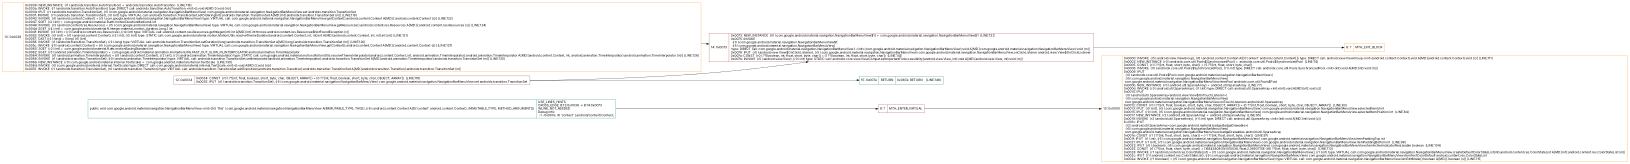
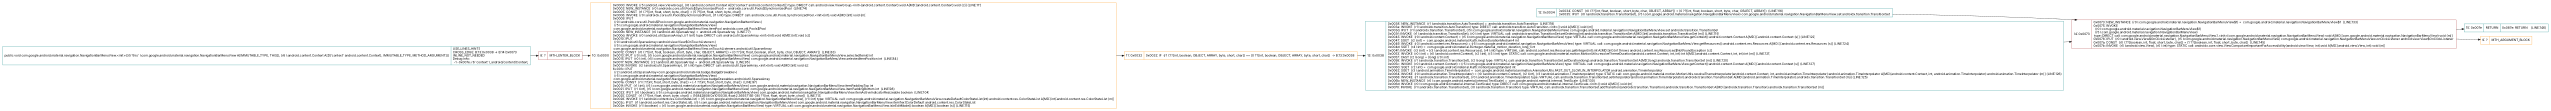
  digraph {
    fontname=Inter
    rankdir=LR
    node [color=teal fontname=Inter shape=record]
    edge [fontname=Inter]
-   n1 [color=brown label="{8\:\ ?|MTH_ENTER_VIRTUAL\l}"]
+   n1 [color=brown label="{8\:\ ?|MTH_ENTER_BLOCK\l}"]
    n2 [color=darkorange label="{10\:\ 0x0000|0x0000: INVOKE  (r5 I:android.view.ViewGroup), (r6 I:android.content.Context A[D('context' android.content.Context)]) type: DIRECT call: android.view.ViewGroup.\<init\>(android.content.Context):void A[MD:(android.content.Context):void (c)] (LINE:111)\l0x0003: NEW_INSTANCE  (r0 I:androidx.core.util.Pools$SynchronizedPool) =  androidx.core.util.Pools$SynchronizedPool  (LINE:74)\l0x0005: CONST  (r1 I:??[int, float, short, byte, char]) = (5 ??[int, float, short, byte, char]) \l0x0006: INVOKE  (r0 I:androidx.core.util.Pools$SynchronizedPool), (r1 I:int) type: DIRECT call: androidx.core.util.Pools.SynchronizedPool.\<init\>(int):void A[MD:(int):void (m)]\l0x0009: IPUT  \l  (r0 I:androidx.core.util.Pools$Pool\<com.google.android.material.navigation.NavigationBarItemView\>)\l  (r5 I:com.google.android.material.navigation.NavigationBarMenuView)\l com.google.android.material.navigation.NavigationBarMenuView.itemPool androidx.core.util.Pools$Pool \l0x000b: NEW_INSTANCE  (r0 I:android.util.SparseArray) =  android.util.SparseArray  (LINE:77)\l0x000d: INVOKE  (r0 I:android.util.SparseArray), (r1 I:int) type: DIRECT call: android.util.SparseArray.\<init\>(int):void A[MD:(int):void (c)]\l0x0010: IPUT  \l  (r0 I:android.util.SparseArray\<android.view.View$OnTouchListener\>)\l  (r5 I:com.google.android.material.navigation.NavigationBarMenuView)\l com.google.android.material.navigation.NavigationBarMenuView.onTouchListeners android.util.SparseArray \l0x0012: CONST  (r0 I:??[int, float, boolean, short, byte, char, OBJECT, ARRAY]) = (0 ??[int, float, boolean, short, byte, char, OBJECT, ARRAY])  (LINE:83)\l0x0013: IPUT  (r0 I:int), (r5 I:com.google.android.material.navigation.NavigationBarMenuView) com.google.android.material.navigation.NavigationBarMenuView.selectedItemId int \l0x0015: IPUT  (r0 I:int), (r5 I:com.google.android.material.navigation.NavigationBarMenuView) com.google.android.material.navigation.NavigationBarMenuView.selectedItemPosition int  (LINE:84)\l0x0017: NEW_INSTANCE  (r2 I:android.util.SparseArray) =  android.util.SparseArray  (LINE:95)\l0x0019: INVOKE  (r2 I:android.util.SparseArray), (r1 I:int) type: DIRECT call: android.util.SparseArray.\<init\>(int):void A[MD:(int):void (c)]\l6x001c: IPUT  \l  (r2 I:android.util.SparseArray\<com.google.android.material.badge.BadgeDrawable\>)\l  (r5 I:com.google.android.material.navigation.NavigationBarMenuView)\l com.google.android.material.navigation.NavigationBarMenuView.badgeDrawables android.util.SparseArray \l0x001e: CONST  (r1 I:??[int, float, short, byte, char]) = (\-1 ??[int, float, short, byte, char])  (LINE:97)\l0x001f: IPUT  (r1 I:int), (r5 I:com.google.android.material.navigation.NavigationBarMenuView) com.google.android.material.navigation.NavigationBarMenuView.itemPaddingTop int \l0x0021: IPUT  (r1 I:int), (r5 I:com.google.android.material.navigation.NavigationBarMenuView) com.google.android.material.navigation.NavigationBarMenuView.itemPaddingBottom int  (LINE:98)\l0x0023: IPUT  (r0 I:boolean), (r5 I:com.google.android.material.navigation.NavigationBarMenuView) com.google.android.material.navigation.NavigationBarMenuView.itemActiveIndicatorResizeable boolean  (LINE:104)\l0x0025: CONST  (r1 I:??[int, float, short, byte, char]) = (16842808(0x1010038, float:2.3693715E\-38) ??[int, float, short, byte, char])  (LINE:113)\l0x0028: INVOKE  (r1 I:android.content.res.ColorStateList) = (r5 I:com.google.android.material.navigation.NavigationBarMenuView), (r1 I:int) type: VIRTUAL call: com.google.android.material.navigation.NavigationBarMenuView.createDefaultColorStateList(int):android.content.res.ColorStateList A[MD:(int):android.content.res.ColorStateList (m)]\l0x002c: IPUT  (r1 I:android.content.res.ColorStateList), (r5 I:com.google.android.material.navigation.NavigationBarMenuView) com.google.android.material.navigation.NavigationBarMenuView.itemTextColorDefault android.content.res.ColorStateList \l0x002e: INVOKE  (r1 I:boolean) = (r5 I:com.google.android.material.navigation.NavigationBarMenuView) type: VIRTUAL call: com.google.android.material.navigation.NavigationBarMenuView.isInEditMode():boolean A[MD:():boolean (s)] (LINE:115)\l}"]
-   n4 [color=darkorange label="{13\:\ 0x0038|0x0038: NEW_INSTANCE  (r1 I:androidx.transition.AutoTransition) =  androidx.transition.AutoTransition  (LINE:118)\l0x003a: INVOKE  (r1 I:androidx.transition.AutoTransition) type: DIRECT call: androidx.transition.AutoTransition.\<init\>():void A[MD:():void (m)]\l0x003d: IPUT  (r1 I:androidx.transition.TransitionSet), (r5 I:com.google.android.material.navigation.NavigationBarMenuView) com.google.android.material.navigation.NavigationBarMenuView.set androidx.transition.TransitionSet \l0x003f: INVOKE  (r1 I:androidx.transition.TransitionSet), (r0 I:int) type: VIRTUAL call: androidx.transition.TransitionSet.setOrdering(int):androidx.transition.TransitionSet A[MD:(int):androidx.transition.TransitionSet (m)] (LINE:119)\l0x0043: INVOKE  (r0 I:android.content.Context) = (r5 I:com.google.android.material.navigation.NavigationBarMenuView) type: VIRTUAL call: com.google.android.material.navigation.NavigationBarMenuView.getContext():android.content.Context A[MD:():android.content.Context (s)] (LINE:122)\l0x0047: SGET  (r2 I:int) =  com.google.android.material.R.attr.motionDurationMedium4 int \l0x0049: INVOKE  (r3 I:android.content.res.Resources) = (r5 I:com.google.android.material.navigation.NavigationBarMenuView) type: VIRTUAL call: com.google.android.material.navigation.NavigationBarMenuView.getResources():android.content.res.Resources A[MD:():android.content.res.Resources (s)] (LINE:124)\l0x004d: SGET  (r4 I:int) =  com.google.android.material.R.integer.material_motion_duration_long_1 int \l0x004f: INVOKE  (r3 I:int) = (r3 I:android.content.res.Resources), (r4 I:int) type: VIRTUAL call: android.content.res.Resources.getInteger(int):int A[MD:(int):int throws android.content.res.Resources$NotFoundException (c)]\l0x0053: INVOKE  (r0 I:int) = (r0 I:android.content.Context), (r2 I:int), (r3 I:int) type: STATIC call: com.google.android.material.motion.MotionUtils.resolveThemeDuration(android.content.Context, int, int):int A[MD:(android.content.Context, int, int):int (m)] (LINE:121)\l0x0057: CAST (r2 I:long) = (long) (r0 I:int) \l0x0058: INVOKE  (r1 I:androidx.transition.TransitionSet), (r2 I:long) type: VIRTUAL call: androidx.transition.TransitionSet.setDuration(long):androidx.transition.TransitionSet A[MD:(long):androidx.transition.TransitionSet (m)] (LINE:120)\l0x005c: INVOKE  (r0 I:android.content.Context) = (r5 I:com.google.android.material.navigation.NavigationBarMenuView) type: VIRTUAL call: com.google.android.material.navigation.NavigationBarMenuView.getContext():android.content.Context A[MD:():android.content.Context (s)] (LINE:127)\l0x0060: SGET  (r2 I:int) =  com.google.android.material.R.attr.motionEasingStandard int \l0x0062: SGET  (r3 I:android.animation.TimeInterpolator) =  com.google.android.material.animation.AnimationUtils.FAST_OUT_SLOW_IN_INTERPOLATOR android.animation.TimeInterpolator \l0x0064: INVOKE  (r0 I:android.animation.TimeInterpolator) = (r0 I:android.content.Context), (r2 I:int), (r3 I:android.animation.TimeInterpolator) type: STATIC call: com.google.android.material.motion.MotionUtils.resolveThemeInterpolator(android.content.Context, int, android.animation.TimeInterpolator):android.animation.TimeInterpolator A[MD:(android.content.Context, int, android.animation.TimeInterpolator):android.animation.TimeInterpolator (m)] (LINE:126)\l0x0068: INVOKE  (r1 I:androidx.transition.TransitionSet), (r0 I:android.animation.TimeInterpolator) type: VIRTUAL call: androidx.transition.TransitionSet.setInterpolator(android.animation.TimeInterpolator):androidx.transition.TransitionSet A[MD:(android.animation.TimeInterpolator):androidx.transition.TransitionSet (m)] (LINE:125)\l0x006b: NEW_INSTANCE  (r0 I:com.google.android.material.internal.TextScale) =  com.google.android.material.internal.TextScale  (LINE:130)\l0x006d: INVOKE  (r0 I:com.google.android.material.internal.TextScale) type: DIRECT call: com.google.android.material.internal.TextScale.\<init\>():void A[MD:():void (m)]\l0x0070: INVOKE  (r1 I:androidx.transition.TransitionSet), (r0 I:androidx.transition.Transition) type: VIRTUAL call: androidx.transition.TransitionSet.addTransition(androidx.transition.Transition):androidx.transition.TransitionSet A[MD:(androidx.transition.Transition):androidx.transition.TransitionSet (m)]\l}"]
-   n5 [color=brown label="{12\:\ 0x0034|0x0034: CONST  (r0 I:??[int, float, boolean, short, byte, char, OBJECT, ARRAY]) = (0 ??[int, float, boolean, short, byte, char, OBJECT, ARRAY])  (LINE:116)\l0x0035: IPUT  (r0 I:androidx.transition.TransitionSet), (r5 I:com.google.android.material.navigation.NavigationBarMenuView) com.google.android.material.navigation.NavigationBarMenuView.set androidx.transition.TransitionSet \l}"]
+   n3 [color=darkorange label="{11\:\ 0x0032|0x0032: IF  (r1 I:??[int, boolean, OBJECT, ARRAY, byte, short, char]) == (0 ??[int, boolean, OBJECT, ARRAY, byte, short, char])  \-\> B:13:0x0038 \l}"]
+   n4 [label="{13\:\ 0x0038|0x0038: NEW_INSTANCE  (r1 I:androidx.transition.AutoTransition) =  androidx.transition.AutoTransition  (LINE:118)\l0x003a: INVOKE  (r1 I:androidx.transition.AutoTransition) type: DIRECT call: androidx.transition.AutoTransition.\<init\>():void A[MD:():void (m)]\l0x003d: IPUT  (r1 I:androidx.transition.TransitionSet), (r5 I:com.google.android.material.navigation.NavigationBarMenuView) com.google.android.material.navigation.NavigationBarMenuView.set androidx.transition.TransitionSet \l0x003f: INVOKE  (r1 I:androidx.transition.TransitionSet), (r0 I:int) type: VIRTUAL call: androidx.transition.TransitionSet.setOrdering(int):androidx.transition.TransitionSet A[MD:(int):androidx.transition.TransitionSet (m)] (LINE:119)\l0x0043: INVOKE  (r0 I:android.content.Context) = (r5 I:com.google.android.material.navigation.NavigationBarMenuView) type: VIRTUAL call: com.google.android.material.navigation.NavigationBarMenuView.getContext():android.content.Context A[MD:():android.content.Context (s)] (LINE:122)\l0x0047: SGET  (r2 I:int) =  com.google.android.material.R.attr.motionDurationMedium4 int \l0x0049: INVOKE  (r3 I:android.content.res.Resources) = (r5 I:com.google.android.material.navigation.NavigationBarMenuView) type: VIRTUAL call: com.google.android.material.navigation.NavigationBarMenuView.getResources():android.content.res.Resources A[MD:():android.content.res.Resources (s)] (LINE:124)\l0x004d: SGET  (r4 I:int) =  com.google.android.material.R.integer.material_motion_duration_long_1 int \l0x004f: INVOKE  (r3 I:int) = (r3 I:android.content.res.Resources), (r4 I:int) type: VIRTUAL call: android.content.res.Resources.getInteger(int):int A[MD:(int):int throws android.content.res.Resources$NotFoundException (c)]\l0x0053: INVOKE  (r0 I:int) = (r0 I:android.content.Context), (r2 I:int), (r3 I:int) type: STATIC call: com.google.android.material.motion.MotionUtils.resolveThemeDuration(android.content.Context, int, int):int A[MD:(android.content.Context, int, int):int (m)] (LINE:121)\l0x0057: CAST (r2 I:long) = (long) (r0 I:int) \l0x0058: INVOKE  (r1 I:androidx.transition.TransitionSet), (r2 I:long) type: VIRTUAL call: androidx.transition.TransitionSet.setDuration(long):androidx.transition.TransitionSet A[MD:(long):androidx.transition.TransitionSet (m)] (LINE:120)\l0x005c: INVOKE  (r0 I:android.content.Context) = (r5 I:com.google.android.material.navigation.NavigationBarMenuView) type: VIRTUAL call: com.google.android.material.navigation.NavigationBarMenuView.getContext():android.content.Context A[MD:():android.content.Context (s)] (LINE:127)\l0x0060: SGET  (r2 I:int) =  com.google.android.material.R.attr.motionEasingStandard int \l0x0062: SGET  (r3 I:android.animation.TimeInterpolator) =  com.google.android.material.animation.AnimationUtils.FAST_OUT_SLOW_IN_INTERPOLATOR android.animation.TimeInterpolator \l0x0064: INVOKE  (r0 I:android.animation.TimeInterpolator) = (r0 I:android.content.Context), (r2 I:int), (r3 I:android.animation.TimeInterpolator) type: STATIC call: com.google.android.material.motion.MotionUtils.resolveThemeInterpolator(android.content.Context, int, android.animation.TimeInterpolator):android.animation.TimeInterpolator A[MD:(android.content.Context, int, android.animation.TimeInterpolator):android.animation.TimeInterpolator (m)] (LINE:126)\l0x0068: INVOKE  (r1 I:androidx.transition.TransitionSet), (r0 I:android.animation.TimeInterpolator) type: VIRTUAL call: androidx.transition.TransitionSet.setInterpolator(android.animation.TimeInterpolator):androidx.transition.TransitionSet A[MD:(android.animation.TimeInterpolator):androidx.transition.TransitionSet (m)] (LINE:125)\l0x006b: NEW_INSTANCE  (r0 I:com.google.android.material.internal.TextScale) =  com.google.android.material.internal.TextScale  (LINE:130)\l0x006d: INVOKE  (r0 I:com.google.android.material.internal.TextScale) type: DIRECT call: com.google.android.material.internal.TextScale.\<init\>():void A[MD:():void (m)]\l0x0070: INVOKE  (r1 I:androidx.transition.TransitionSet), (r0 I:androidx.transition.Transition) type: VIRTUAL call: androidx.transition.TransitionSet.addTransition(androidx.transition.Transition):androidx.transition.TransitionSet A[MD:(androidx.transition.Transition):androidx.transition.TransitionSet (m)]\l}"]
+   n5 [label="{12\:\ 0x0034|0x0034: CONST  (r0 I:??[int, float, boolean, short, byte, char, OBJECT, ARRAY]) = (0 ??[int, float, boolean, short, byte, char, OBJECT, ARRAY])  (LINE:116)\l0x0035: IPUT  (r0 I:androidx.transition.TransitionSet), (r5 I:com.google.android.material.navigation.NavigationBarMenuView) com.google.android.material.navigation.NavigationBarMenuView.set androidx.transition.TransitionSet \l}"]
    n6 [color=brown label="{14\:\ 0x0073|0x0073: NEW_INSTANCE  (r0 I:com.google.android.material.navigation.NavigationBarMenuView$1) =  com.google.android.material.navigation.NavigationBarMenuView$1  (LINE:133)\l0x0075: INVOKE  \l  (r0 I:com.google.android.material.navigation.NavigationBarMenuView$1)\l  (r5 I:com.google.android.material.navigation.NavigationBarMenuView)\l type: DIRECT call: com.google.android.material.navigation.NavigationBarMenuView.1.\<init\>(com.google.android.material.navigation.NavigationBarMenuView):void A[MD:(com.google.android.material.navigation.NavigationBarMenuView):void (m)]\l0x0078: IPUT  (r0 I:android.view.View$OnClickListener), (r5 I:com.google.android.material.navigation.NavigationBarMenuView) com.google.android.material.navigation.NavigationBarMenuView.onClickListener android.view.View$OnClickListener \l0x007a: CONST  (r0 I:??[boolean, int, float, short, byte, char]) = (1 ??[boolean, int, float, short, byte, char])  (LINE:145)\l0x007b: INVOKE  (r5 I:android.view.View), (r0 I:int) type: STATIC call: androidx.core.view.ViewCompat.setImportantForAccessibility(android.view.View, int):void A[MD:(android.view.View, int):void (m)]\l}"]
    n7 [label="{15\:\ 0x007e|RETURN\l|0x087e: RETURN    (LINE:146)\l}"]
-   n8 [color=darkorange label="{9\:\ ?|MTH_EXIT_BLOCK\l}"]
+   n8 [color=darkorange label="{9\:\ ?|MTH_ARGUMENT_BLOCK\l}"]
    n9 [label="{public void com.google.android.material.navigation.NavigationBarMenuView.\<init\>((r5 'this' I:com.google.android.material.navigation.NavigationBarMenuView A[IMMUTABLE_TYPE, THIS]), (r6 I:android.content.Context A[D('context' android.content.Context), IMMUTABLE_TYPE, METHOD_ARGUMENT]))  | USE_LINES_HINTS\lCROSS_EDGE: B:13:0x0038 \-\> B:14:0x0073\lINLINE_NOT_NEEDED\lDebug Info:\l  \-1 \-0x007e: r6 'context' Landroid\/content\/Context;\l}"]
    n1 -> n2
+   n2 -> n3
+   n3 -> n4
    n4 -> n6
    n5 -> n6
-   n5 -> n7
+   n6 -> n7
    n6 -> n8
    n9 -> n1
  }
